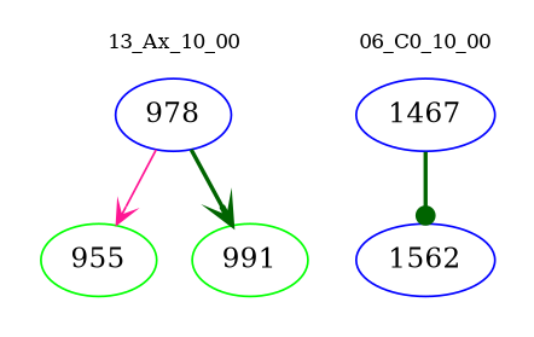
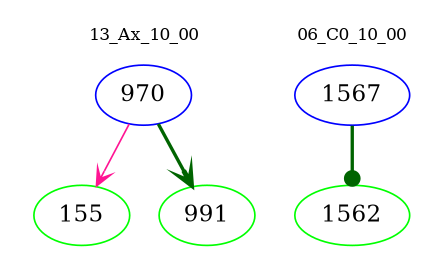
  digraph {
    node [color=green]
    edge [arrowhead=vee color=darkgreen style=bold]
-   n1 [color=blue label=978]
-   n2 [label=955]
+   n1 [color=blue label=970]
+   n2 [label=155]
    n3 [label=991]
-   n4 [color=blue label=1467]
-   n5 [color=blue label=1562]
+   n4 [color=blue label=1567]
+   n5 [label=1562]
    subgraph cluster_1 {
      color=white
      fontsize=10
      label="13_Ax_10_00"
      n1
      n2
      n3
    }
    subgraph cluster_2 {
      color=white
      fontsize=10
      label="06_C0_10_00"
      n4
      n5
    }
    n1 -> n2 [color=deeppink style=solid]
    n1 -> n3
    n4 -> n5 [arrowhead=dot]
  }
